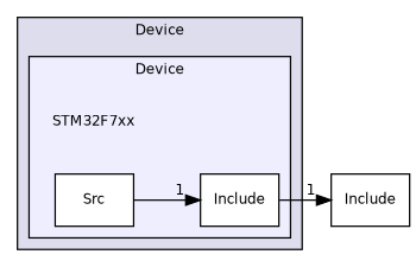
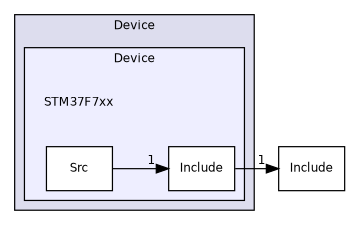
  digraph {
    compound=true
    rankdir=LR
    node [fontname=Helvetica fontsize=10 shape=box]
    edge [headlabel=1 labeldistance=1.5 labelfontname=Helvetica labelfontsize=10]
-   n1 [label=STM32F7xx shape=plaintext]
+   n1 [label=STM37F7xx shape=plaintext]
    n2 [color=black fillcolor=white label=Include style=filled]
    n3 [color=black fillcolor=white label=Src style=filled]
    n4 [label=Include]
    subgraph cluster_1 {
      bgcolor="#ddddee"
      fontname=Helvetica
      fontsize=10
      label=Device
      pencolor=black
      subgraph cluster_2 {
        bgcolor="#eeeeff"
        fontname=Helvetica
        fontsize=10
        pencolor=black
        n1
        n2
        n3
      }
    }
    n2 -> n4
    n3 -> n2
  }
